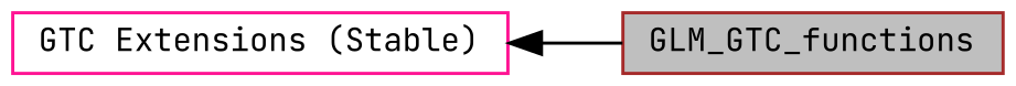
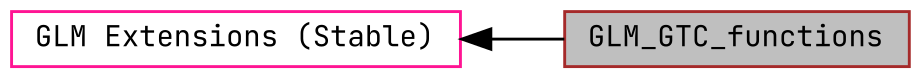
  digraph {
    rankdir=LR
    fontname="JetBrains Mono"
    node [fontname="JetBrains Mono" fontsize=10 shape=box style=filled]
-   n1 [color=deeppink fillcolor=white height=0.2 label="GTC Extensions (Stable)" width=0.4]
+   n1 [color=deeppink fillcolor=white height=0.2 label="GLM Extensions (Stable)" width=0.4]
    n2 [color=brown fillcolor=grey75 fontcolor=black height=0.2 label=GLM_GTC_functions width=0.4]
    n1 -> n2 [dir=back fontname="JetBrains Mono" fontsize=10 labelfontname=Helvetica labelfontsize=10 shape=plaintext style=solid]
  }
